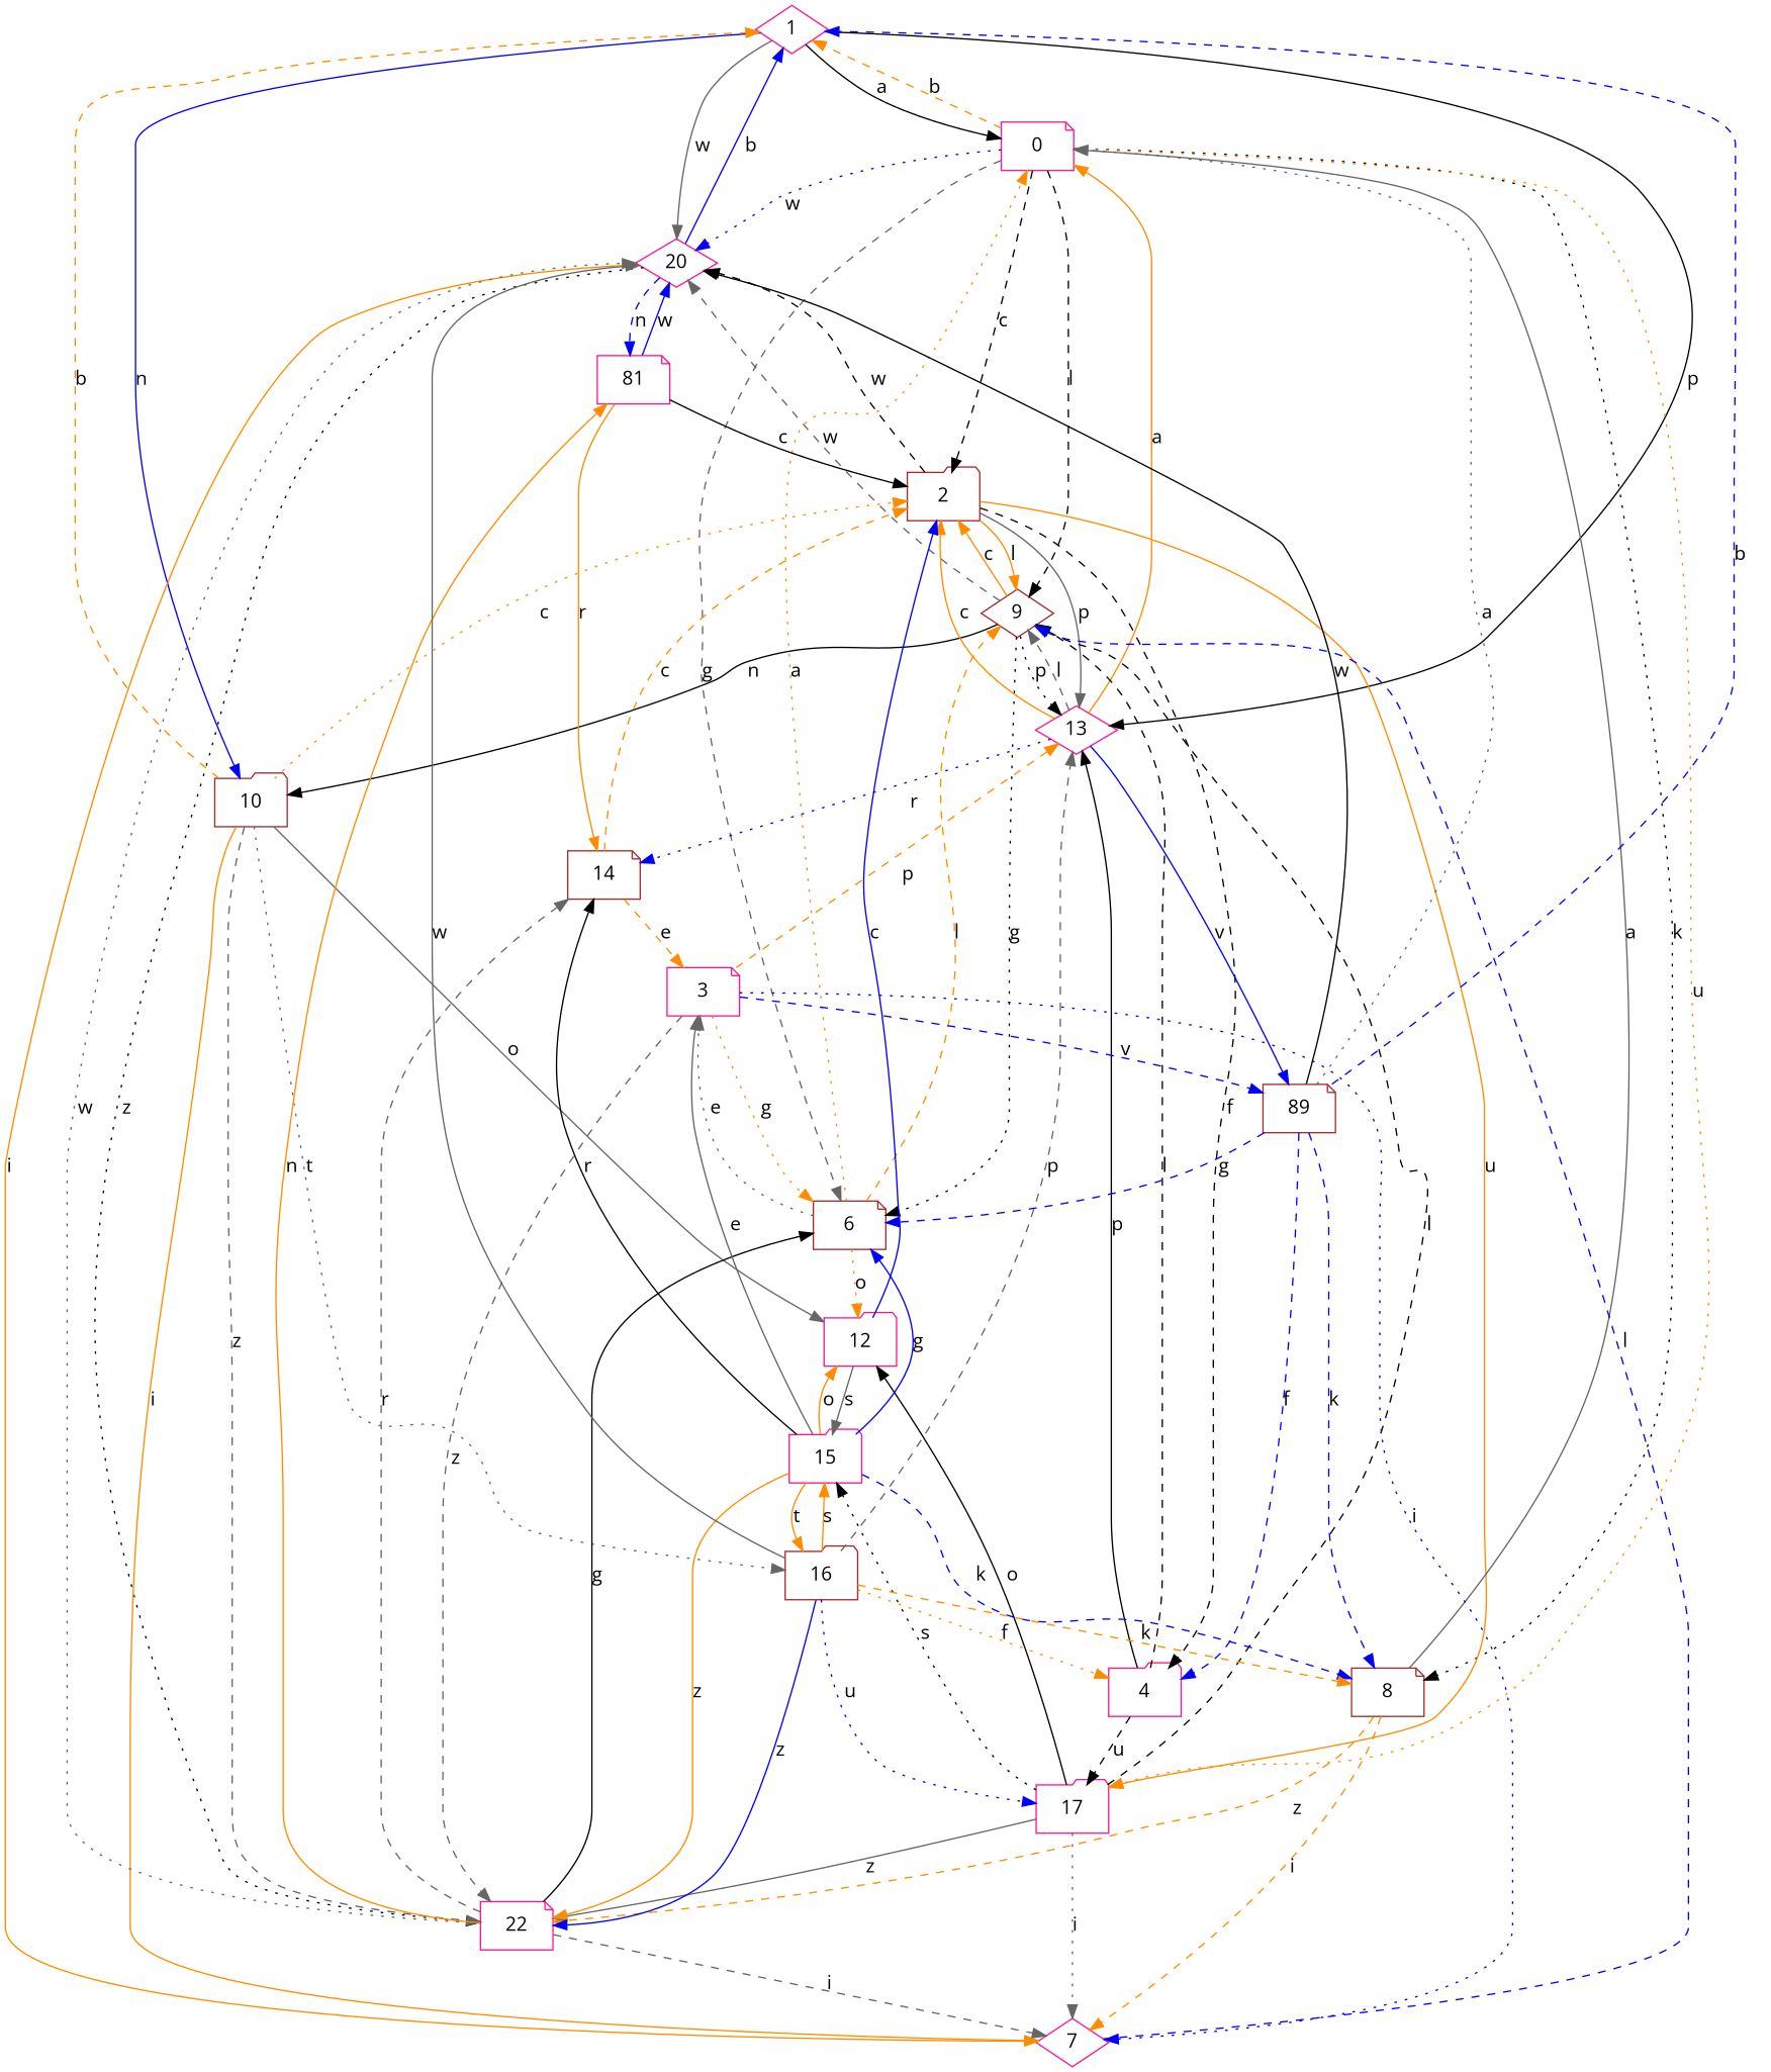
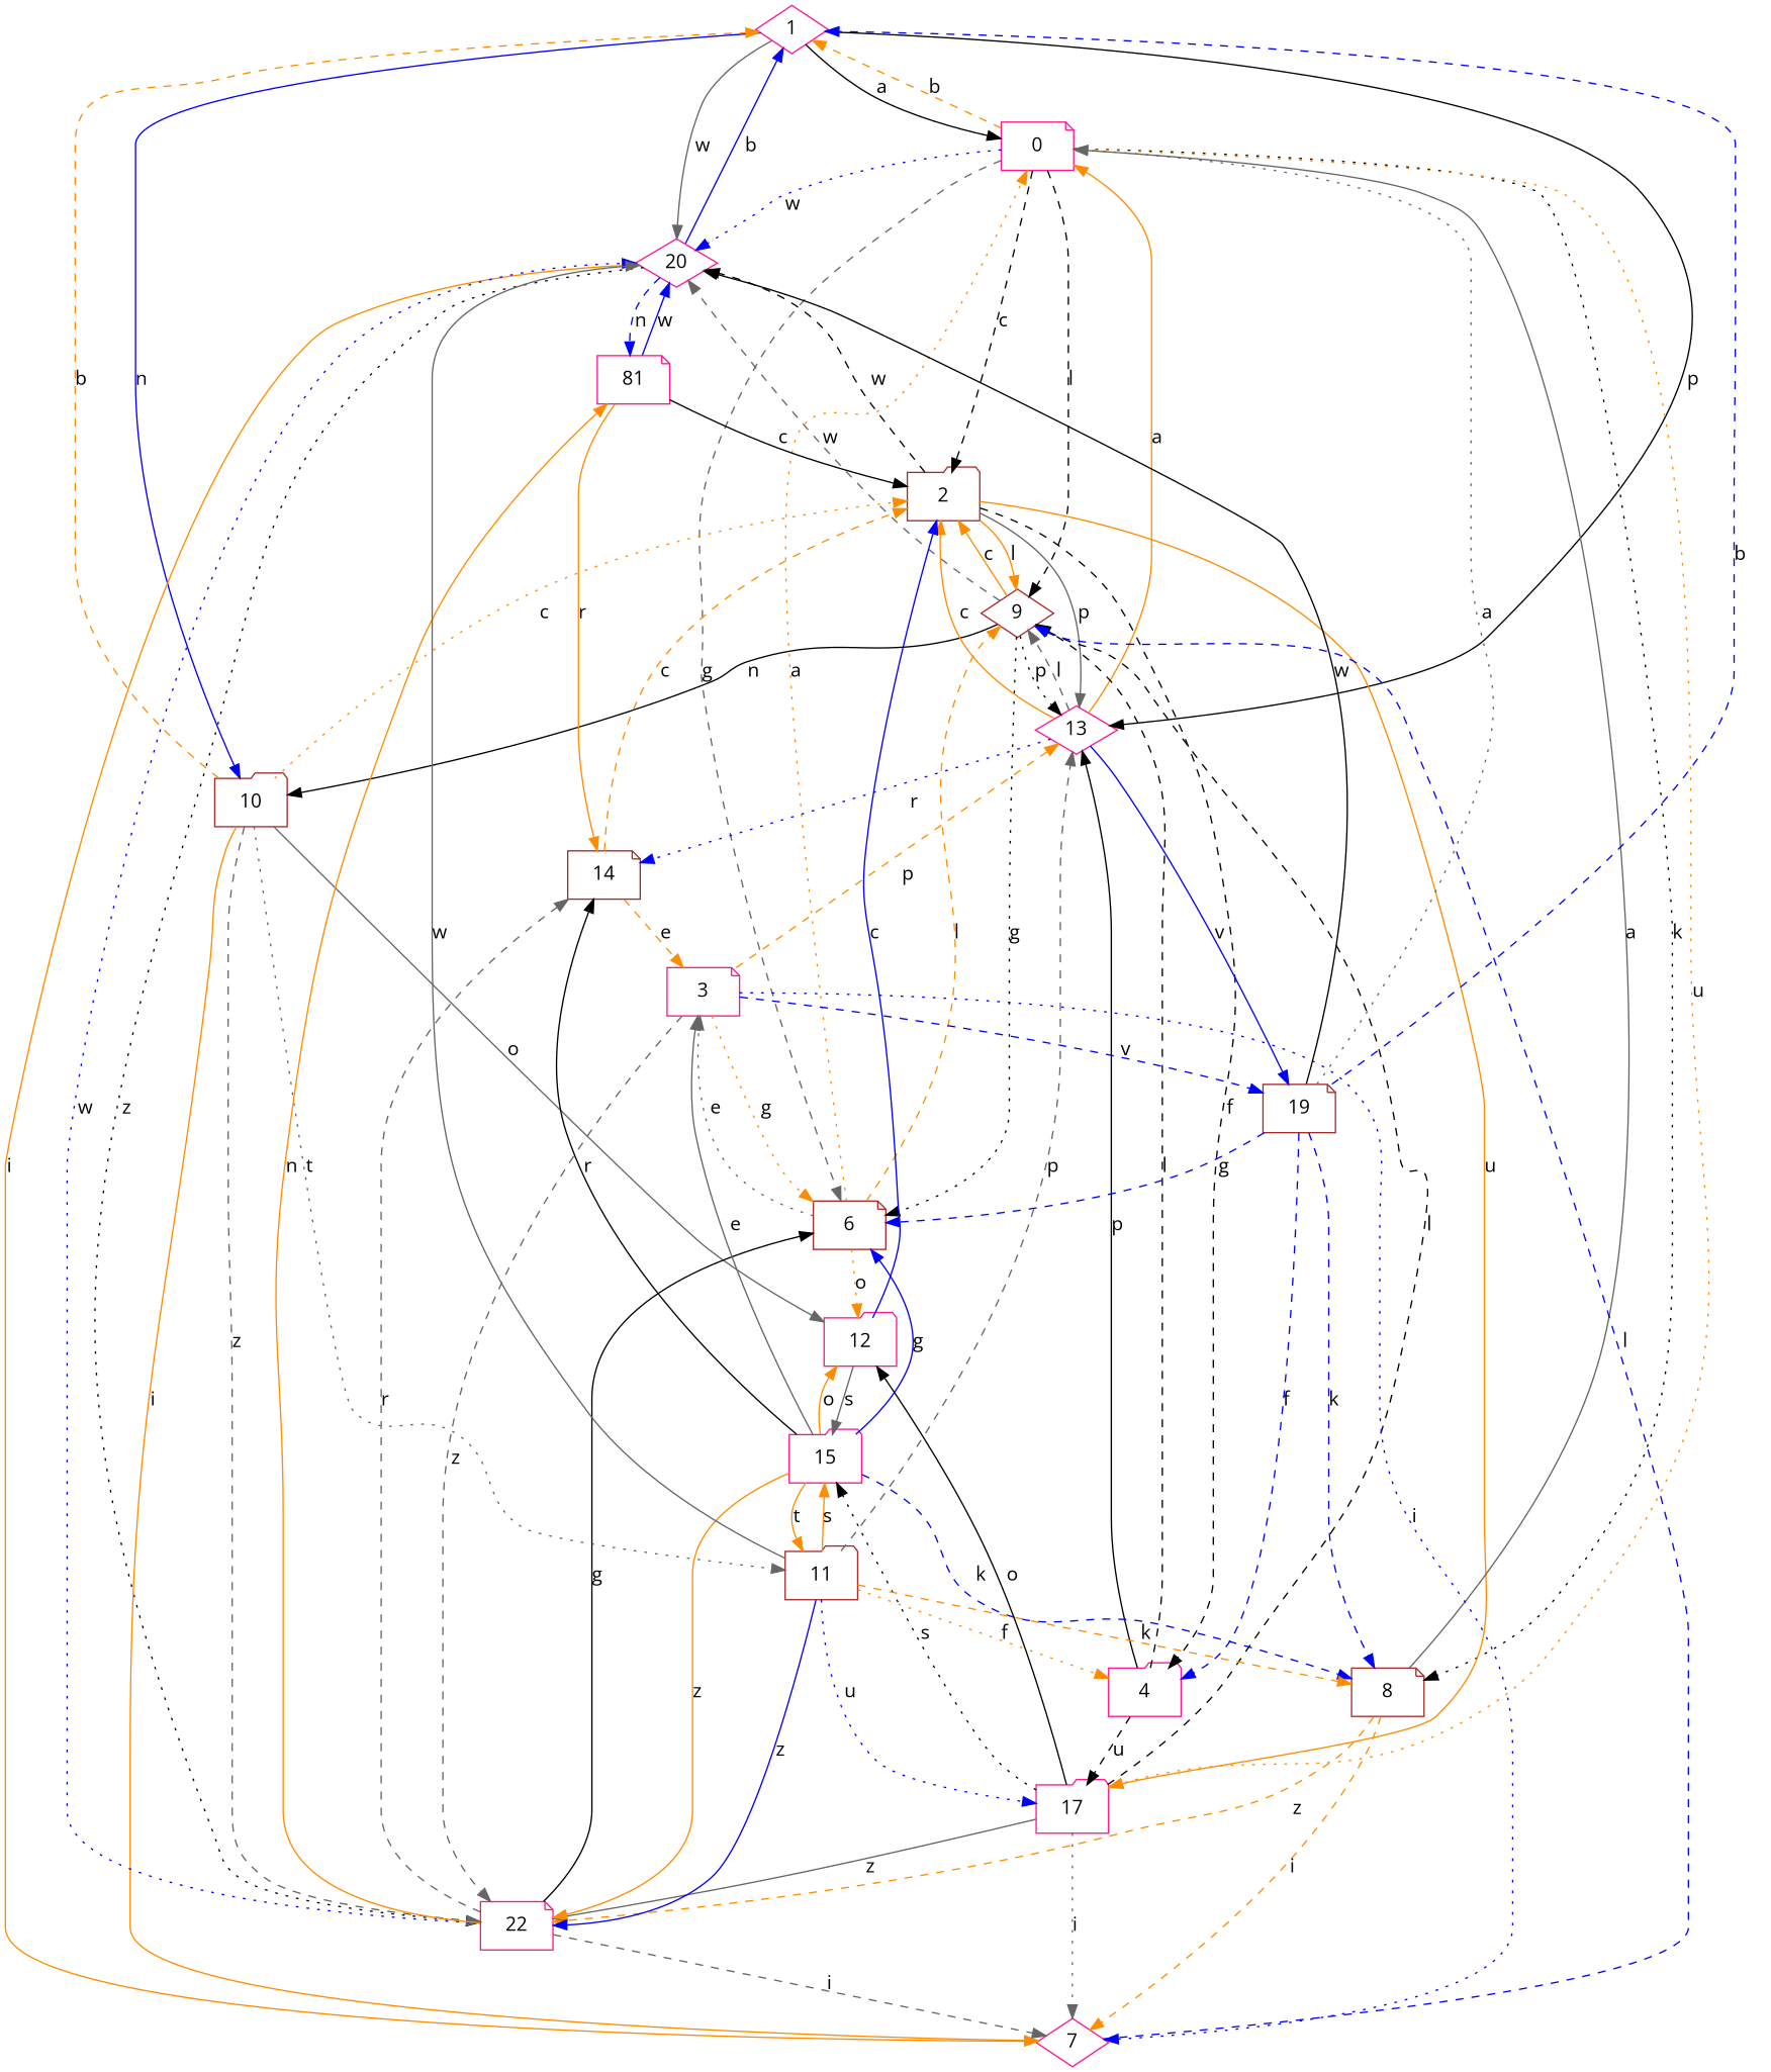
  strict digraph {
    fontname="Open Sans"
    node [color=deeppink fontname="Open Sans" shape=note]
    edge [color=darkorange fontname="Open Sans" style=solid]
    1 [shape=diamond]
    0
    2 [color=brown shape=folder]
    6 [color=brown]
    8 [color=brown]
    9 [color=brown shape=diamond]
    17 [shape=folder]
    20 [shape=diamond]
    10 [color=brown shape=folder]
    13 [shape=diamond]
    4 [shape=folder]
    3
    12 [shape=folder]
    7 [shape=diamond]
    22
    15 [shape=folder]
    n17 [label=81]
-   16 [color=brown shape=folder]
-   19 [color=brown label=89]
+   16 [color=brown shape=folder label=11]
+   19 [color=brown]
    14 [color=brown]
    1 -> 0 [color=black label=a]
    1 -> 20 [color=gray40 label=w]
    1 -> 10 [color=blue label=n]
    1 -> 13 [color=black label=p]
    0 -> 1 [label=b style=dashed]
    0 -> 2 [color=black label=c style=dashed]
    0 -> 6 [color=gray40 label=g style=dashed]
    0 -> 8 [color=black label=k style=dotted]
    0 -> 9 [color=black label=l style=dashed]
    0 -> 17 [label=u style=dotted]
    0 -> 20 [color=blue label=w style=dotted]
    2 -> 9 [label=l]
    2 -> 17 [label=u]
    2 -> 20 [color=black label=w style=dashed]
    2 -> 13 [color=gray40 label=p]
    2 -> 4 [color=black label=f style=dashed]
    6 -> 0 [label=a style=dotted]
    6 -> 9 [label=l style=dashed]
    6 -> 3 [color=gray40 label=e style=dotted]
    6 -> 12 [label=o style=dotted]
    8 -> 0 [color=gray40 label=a]
    8 -> 7 [label=i style=dashed]
    8 -> 22 [label=z style=dashed]
    9 -> 2 [label=c]
    9 -> 6 [color=black label=g style=dotted]
    9 -> 20 [color=gray40 label=w style=dashed]
    9 -> 10 [color=black label=n]
    9 -> 13 [color=black label=p style=dotted]
    17 -> 9 [color=black label=l style=dashed]
    17 -> 12 [color=black label=o]
    17 -> 7 [color=gray40 label=i style=dotted]
    17 -> 22 [color=gray40 label=z]
    17 -> 15 [color=black label=s style=dotted]
    20 -> 1 [color=blue label=b]
    20 -> 7 [label=i]
    20 -> 22 [color=black label=z style=dotted]
    20 -> n17 [color=blue label=n style=dashed]
    10 -> 1 [label=b style=dashed]
    10 -> 2 [label=c style=dotted]
    10 -> 12 [color=gray40 label=o]
    10 -> 7 [label=i]
    10 -> 22 [color=gray40 label=z style=dashed]
    10 -> 16 [color=gray40 label=t style=dotted]
    13 -> 0 [label=a]
    13 -> 2 [label=c]
    13 -> 9 [color=gray40 label=l style=dashed]
    13 -> 19 [color=blue label=v]
    13 -> 14 [color=blue label=r style=dotted]
    4 -> 9 [color=black label=l style=dashed]
    4 -> 17 [color=black label=u style=dashed]
    4 -> 13 [color=black label=p]
    3 -> 6 [label=g style=dotted]
    3 -> 13 [label=p style=dashed]
    3 -> 7 [color=blue label=i style=dotted]
    3 -> 22 [color=gray40 label=z style=dashed]
    3 -> 19 [color=blue label=v style=dashed]
    12 -> 2 [color=blue label=c]
    12 -> 15 [color=gray40 label=s]
    7 -> 9 [color=blue label=l style=dashed]
    22 -> 6 [color=black label=g]
-   22 -> 20 [color=gray40 label=w style=dotted]
+   22 -> 20 [color=blue label=w style=dotted]
    22 -> 7 [color=gray40 label=i style=dashed]
    22 -> n17 [label=n]
    22 -> 14 [color=gray40 label=r style=dashed]
    15 -> 6 [color=blue label=g]
    15 -> 8 [color=blue label=k style=dashed]
    15 -> 3 [color=gray40 label=e]
    15 -> 12 [label=o]
    15 -> 22 [label=z]
    15 -> 16 [label=t]
    15 -> 14 [color=black label=r]
    n17 -> 2 [color=black label=c]
    n17 -> 20 [color=blue label=w]
    n17 -> 14 [label=r]
    16 -> 8 [label=k style=dashed]
    16 -> 17 [color=blue label=u style=dotted]
    16 -> 20 [color=gray40 label=w]
    16 -> 13 [color=gray40 label=p style=dashed]
    16 -> 4 [label=f style=dotted]
    16 -> 22 [color=blue label=z]
    16 -> 15 [label=s]
    19 -> 1 [color=blue label=b style=dashed]
    19 -> 0 [color=gray40 label=a style=dotted]
    19 -> 6 [color=blue label=g style=dashed]
    19 -> 8 [color=blue label=k style=dashed]
    19 -> 20 [color=black label=w]
    19 -> 4 [color=blue label=f style=dashed]
    14 -> 2 [label=c style=dashed]
    14 -> 3 [label=e style=dashed]
  }
